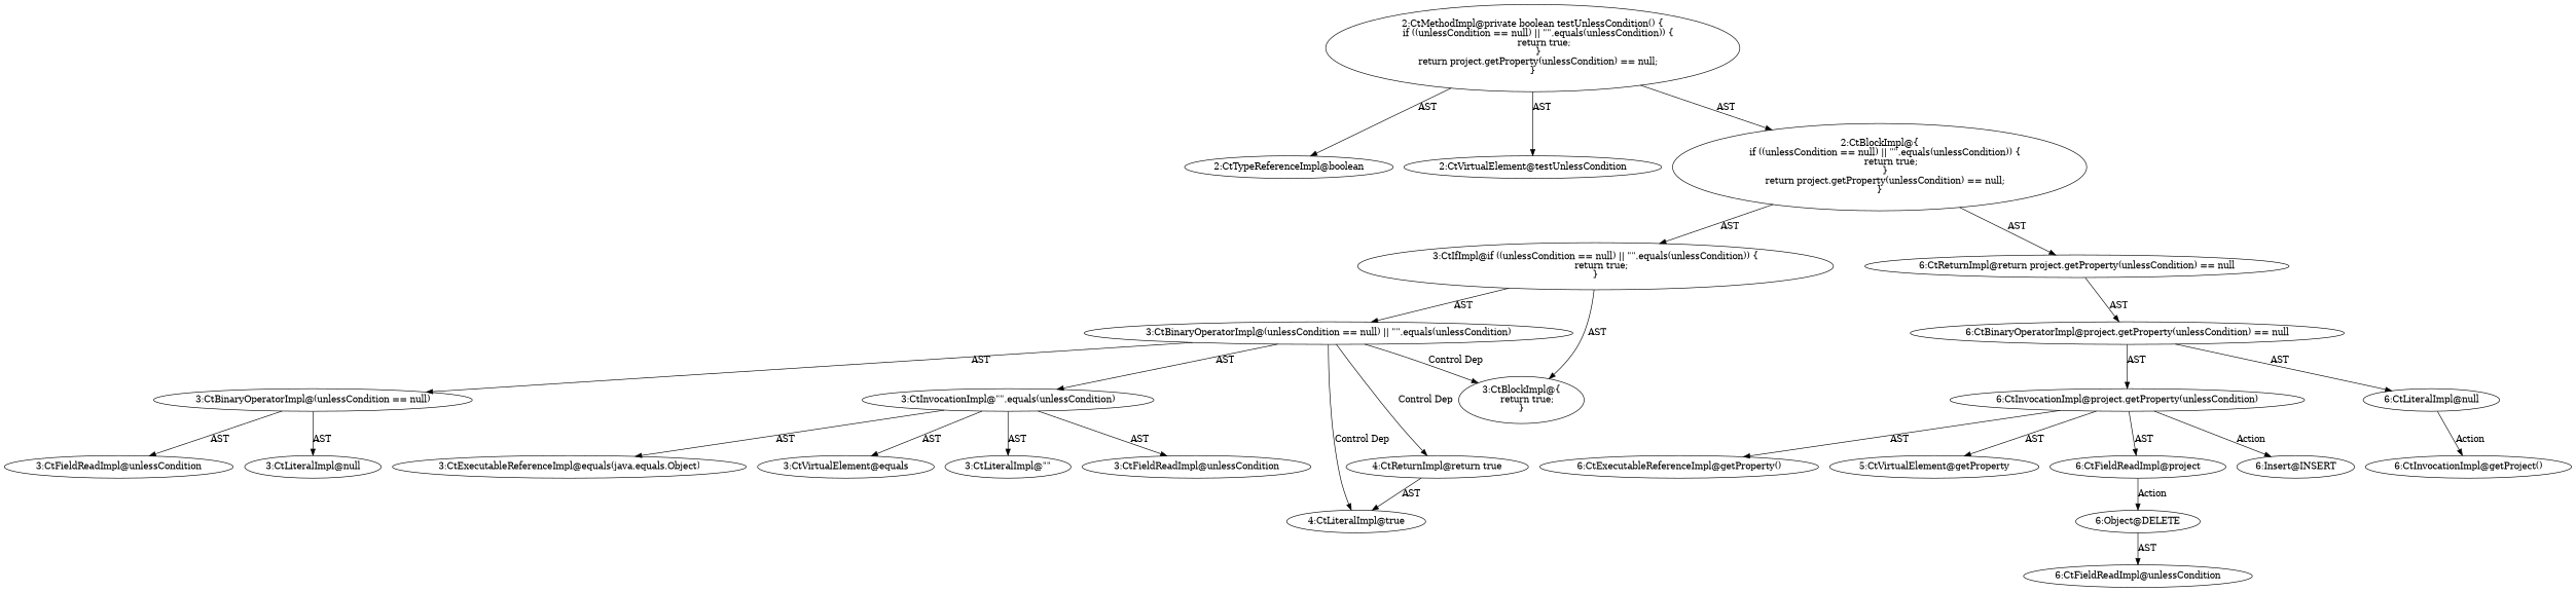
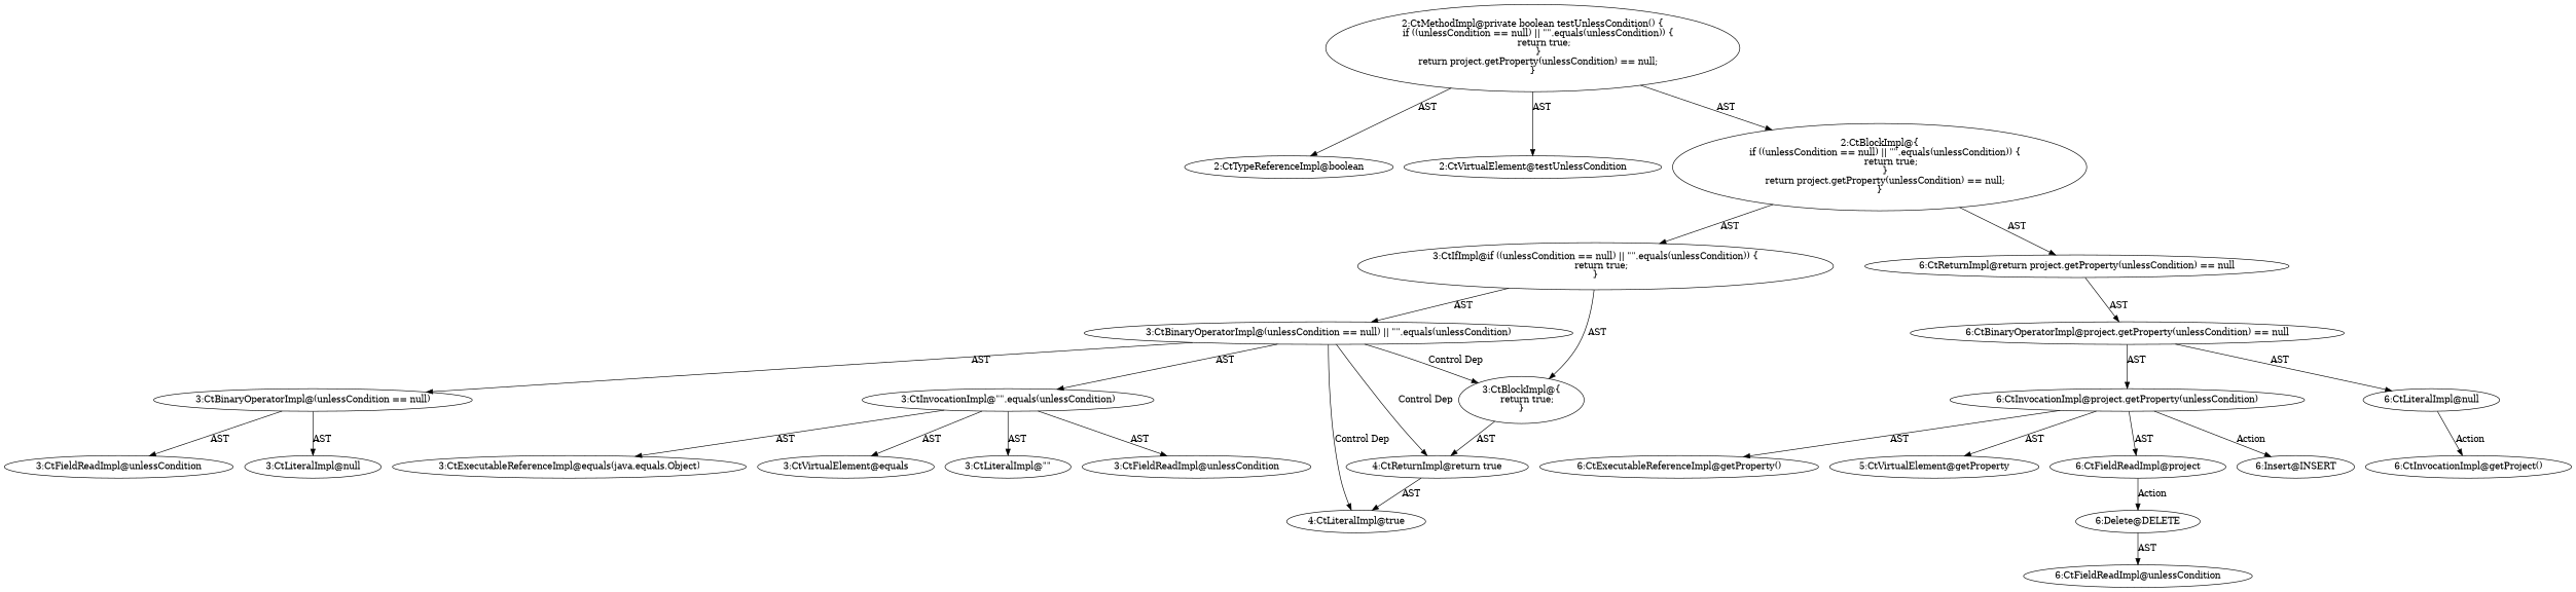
  digraph {
    node [shape=ellipse]
    n1 [label="2:CtTypeReferenceImpl@boolean"]
    n2 [label="2:CtVirtualElement@testUnlessCondition"]
    n3 [label="3:CtFieldReadImpl@unlessCondition"]
    n4 [label="3:CtLiteralImpl@null"]
    n5 [label="3:CtBinaryOperatorImpl@(unlessCondition == null)"]
    n6 [label="3:CtExecutableReferenceImpl@equals(java.equals.Object)"]
    n7 [label="3:CtVirtualElement@equals"]
    n8 [label="3:CtLiteralImpl@\"\""]
    n9 [label="3:CtFieldReadImpl@unlessCondition"]
    n10 [label="3:CtInvocationImpl@\"\".equals(unlessCondition)"]
    n11 [label="3:CtBinaryOperatorImpl@(unlessCondition == null) || \"\".equals(unlessCondition)"]
    n12 [label="4:CtLiteralImpl@true"]
    n13 [label="4:CtReturnImpl@return true"]
    n14 [label="3:CtBlockImpl@\{\n    return true;\n\}"]
    n15 [label="3:CtIfImpl@if ((unlessCondition == null) || \"\".equals(unlessCondition)) \{\n    return true;\n\}"]
    n16 [label="6:CtExecutableReferenceImpl@getProperty()"]
    n17 [label="5:CtVirtualElement@getProperty"]
    n18 [label="6:CtFieldReadImpl@project"]
-   n19 [label="6:Object@DELETE"]
+   n19 [label="6:Delete@DELETE"]
    n20 [label="6:CtFieldReadImpl@unlessCondition"]
    n21 [label="6:CtInvocationImpl@project.getProperty(unlessCondition)"]
    n22 [label="6:Insert@INSERT"]
    n23 [label="6:CtLiteralImpl@null"]
    n24 [label="6:CtInvocationImpl@getProject()"]
    n25 [label="6:CtBinaryOperatorImpl@project.getProperty(unlessCondition) == null"]
    n26 [label="6:CtReturnImpl@return project.getProperty(unlessCondition) == null"]
    n27 [label="2:CtBlockImpl@\{\n    if ((unlessCondition == null) || \"\".equals(unlessCondition)) \{\n        return true;\n    \}\n    return project.getProperty(unlessCondition) == null;\n\}"]
    n28 [label="2:CtMethodImpl@private boolean testUnlessCondition() \{\n    if ((unlessCondition == null) || \"\".equals(unlessCondition)) \{\n        return true;\n    \}\n    return project.getProperty(unlessCondition) == null;\n\}"]
    n5 -> n3 [label=AST]
    n5 -> n4 [label=AST]
    n10 -> n6 [label=AST]
    n10 -> n7 [label=AST]
    n10 -> n8 [label=AST]
    n10 -> n9 [label=AST]
    n11 -> n5 [label=AST]
    n11 -> n10 [label=AST]
    n11 -> n12 [label="Control Dep"]
    n11 -> n13 [label="Control Dep"]
    n11 -> n14 [label="Control Dep"]
    n13 -> n12 [label=AST]
+   n14 -> n13 [label=AST]
    n15 -> n11 [label=AST]
    n15 -> n14 [label=AST]
    n18 -> n19 [label=Action]
    n19 -> n20 [label=AST]
    n21 -> n16 [label=AST]
    n21 -> n17 [label=AST]
    n21 -> n18 [label=AST]
    n21 -> n22 [label=Action]
    n23 -> n24 [label=Action]
    n25 -> n21 [label=AST]
    n25 -> n23 [label=AST]
    n26 -> n25 [label=AST]
    n27 -> n15 [label=AST]
    n27 -> n26 [label=AST]
    n28 -> n1 [label=AST]
    n28 -> n2 [label=AST]
    n28 -> n27 [label=AST]
  }
